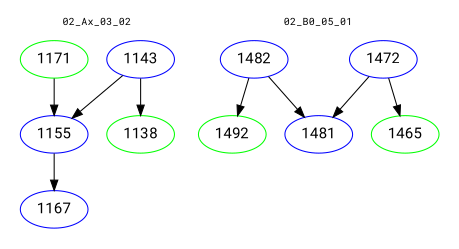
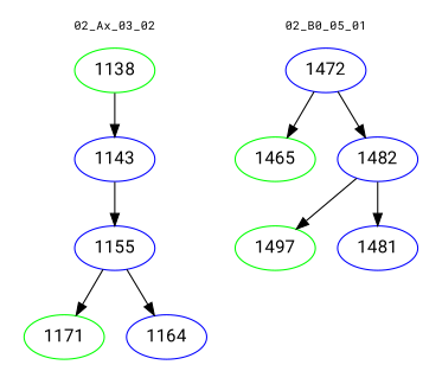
  digraph {
    fontname="Roboto Mono"
    node [color=blue fontname="Roboto Mono"]
    edge [color=black fontname="Roboto Mono"]
    n1 [label=1143]
    n2 [color=green label=1138]
    n3 [label=1155]
    n4 [color=green label=1171]
-   n5 [label=1167]
+   n5 [label=1164]
    n6 [label=1472]
    n7 [color=green label=1465]
    n8 [label=1482]
-   n9 [color=green label=1492]
+   n9 [color=green label=1497]
    n10 [label=1481]
    subgraph cluster_1 {
      color=white
      fontsize=10
      label="02_Ax_03_02"
      n1
      n2
      n3
      n4
      n5
    }
    subgraph cluster_2 {
      color=white
      fontsize=10
      label="02_B0_05_01"
      n6
      n7
      n8
      n9
      n10
    }
-   n1 -> n2
+   n2 -> n1
    n1 -> n3
-   n4 -> n3
+   n3 -> n4
    n3 -> n5
    n6 -> n7
-   n6 -> n10
+   n6 -> n8
    n8 -> n9
    n8 -> n10
  }
